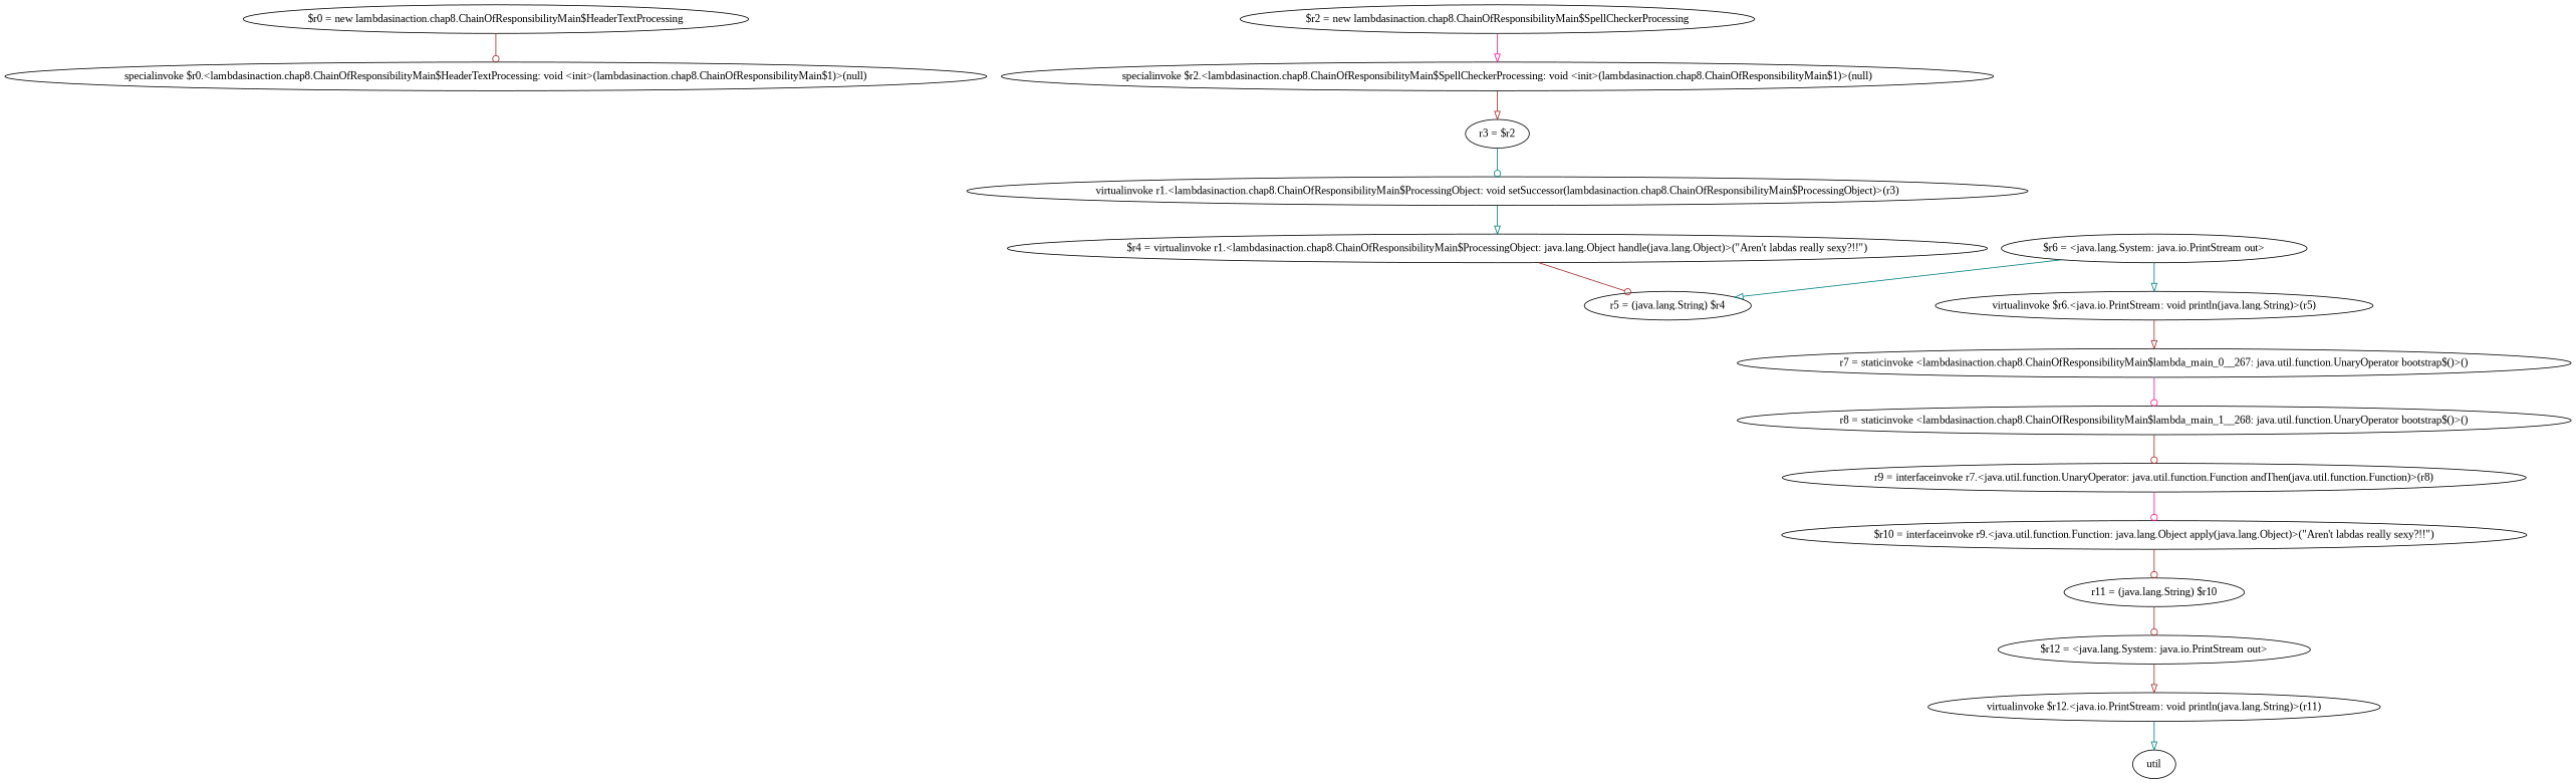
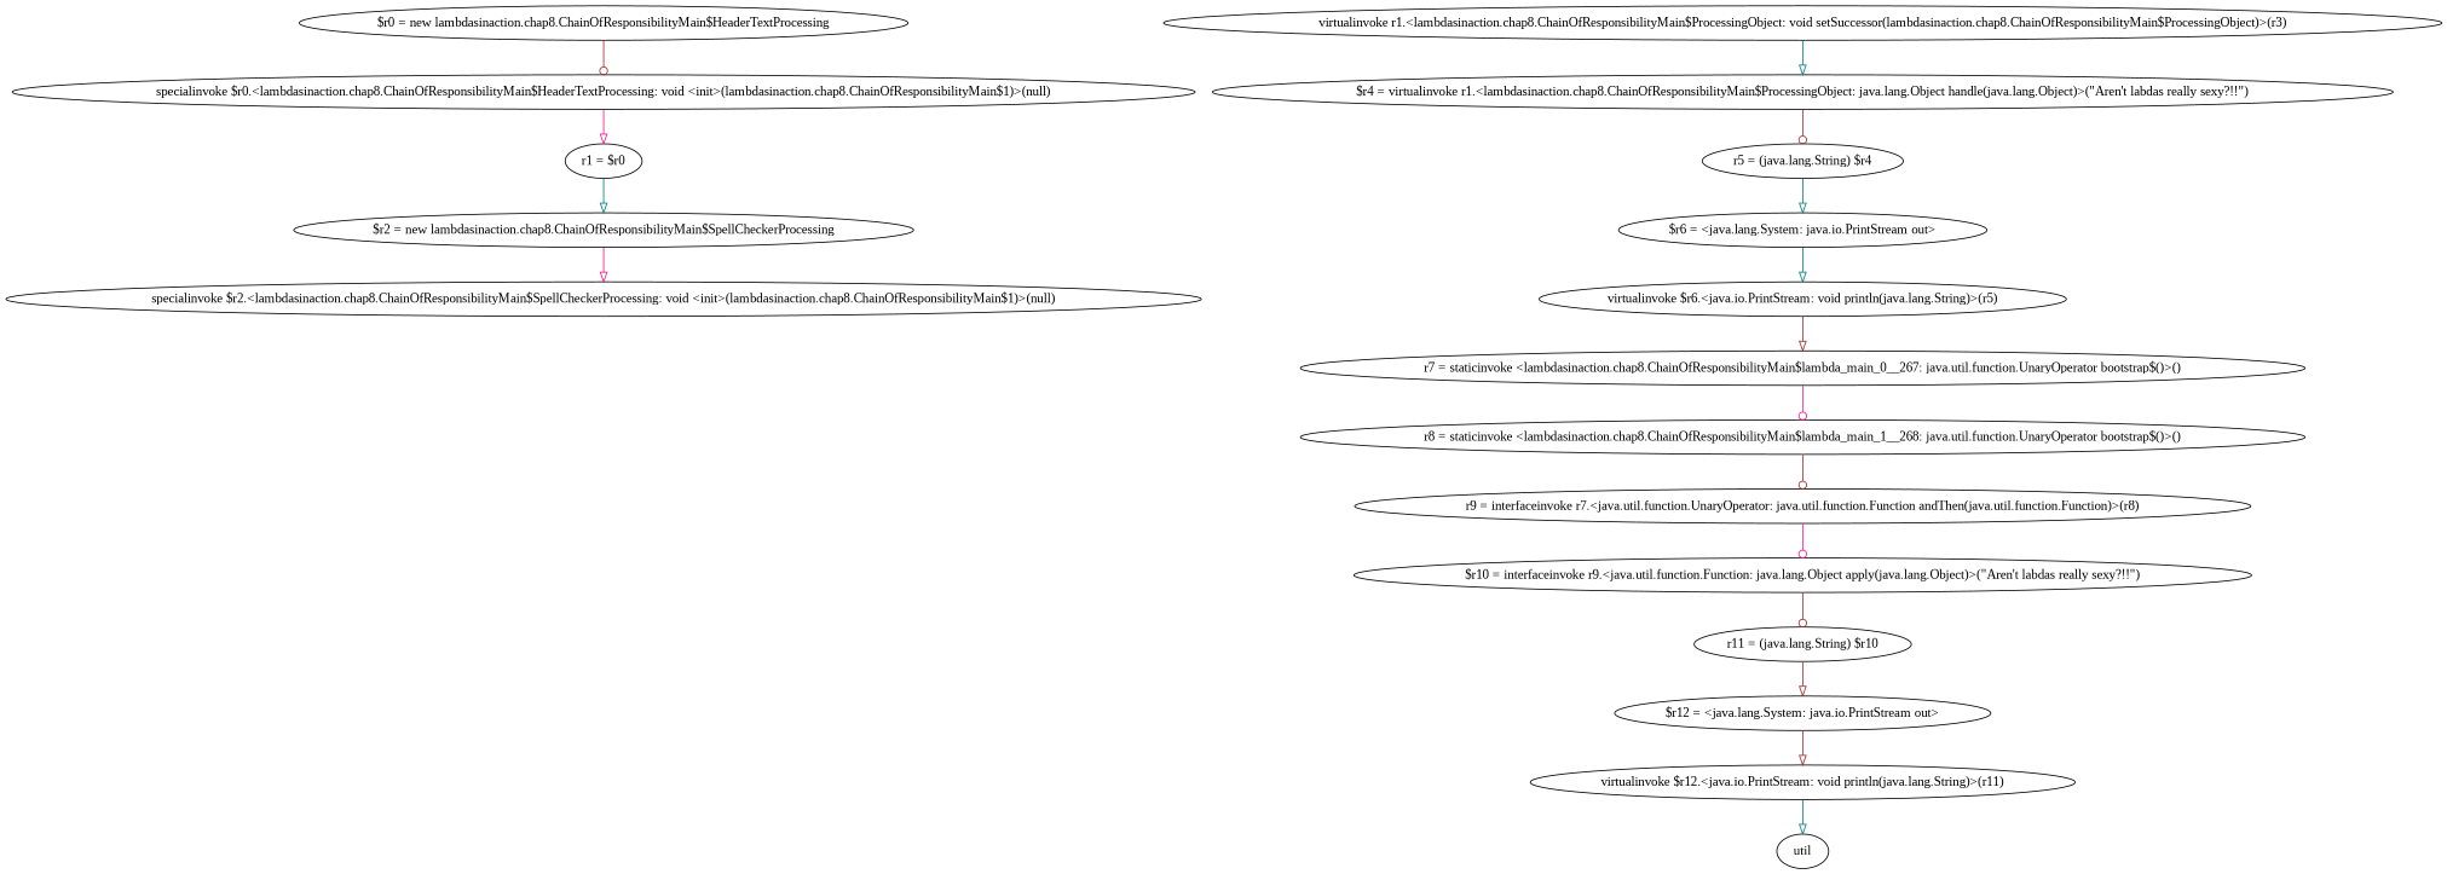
  digraph {
    fontname="Liberation Serif"
    node [fontname="Liberation Serif"]
    edge [arrowhead=onormal color=brown fontname="Liberation Serif"]
    "$r0 = new lambdasinaction.chap8.ChainOfResponsibilityMain$HeaderTextProcessing"
    "specialinvoke $r0.<lambdasinaction.chap8.ChainOfResponsibilityMain$HeaderTextProcessing: void <init>(lambdasinaction.chap8.ChainOfResponsibilityMain$1)>(null)"
+   "r1 = $r0"
    "$r2 = new lambdasinaction.chap8.ChainOfResponsibilityMain$SpellCheckerProcessing"
    "specialinvoke $r2.<lambdasinaction.chap8.ChainOfResponsibilityMain$SpellCheckerProcessing: void <init>(lambdasinaction.chap8.ChainOfResponsibilityMain$1)>(null)"
-   "r3 = $r2"
    "virtualinvoke r1.<lambdasinaction.chap8.ChainOfResponsibilityMain$ProcessingObject: void setSuccessor(lambdasinaction.chap8.ChainOfResponsibilityMain$ProcessingObject)>(r3)"
    "$r4 = virtualinvoke r1.<lambdasinaction.chap8.ChainOfResponsibilityMain$ProcessingObject: java.lang.Object handle(java.lang.Object)>(\"Aren\'t labdas really sexy?!!\")"
    "r5 = (java.lang.String) $r4"
    "$r6 = <java.lang.System: java.io.PrintStream out>"
    "virtualinvoke $r6.<java.io.PrintStream: void println(java.lang.String)>(r5)"
    "r7 = staticinvoke <lambdasinaction.chap8.ChainOfResponsibilityMain$lambda_main_0__267: java.util.function.UnaryOperator bootstrap$()>()"
    "r8 = staticinvoke <lambdasinaction.chap8.ChainOfResponsibilityMain$lambda_main_1__268: java.util.function.UnaryOperator bootstrap$()>()"
    "r9 = interfaceinvoke r7.<java.util.function.UnaryOperator: java.util.function.Function andThen(java.util.function.Function)>(r8)"
    "$r10 = interfaceinvoke r9.<java.util.function.Function: java.lang.Object apply(java.lang.Object)>(\"Aren\'t labdas really sexy?!!\")"
    "r11 = (java.lang.String) $r10"
    "$r12 = <java.lang.System: java.io.PrintStream out>"
    "virtualinvoke $r12.<java.io.PrintStream: void println(java.lang.String)>(r11)"
    n19 [label=util]
    "$r0 = new lambdasinaction.chap8.ChainOfResponsibilityMain$HeaderTextProcessing" -> "specialinvoke $r0.<lambdasinaction.chap8.ChainOfResponsibilityMain$HeaderTextProcessing: void <init>(lambdasinaction.chap8.ChainOfResponsibilityMain$1)>(null)" [arrowhead=odot]
+   "specialinvoke $r0.<lambdasinaction.chap8.ChainOfResponsibilityMain$HeaderTextProcessing: void <init>(lambdasinaction.chap8.ChainOfResponsibilityMain$1)>(null)" -> "r1 = $r0" [color=deeppink]
+   "r1 = $r0" -> "$r2 = new lambdasinaction.chap8.ChainOfResponsibilityMain$SpellCheckerProcessing" [color=teal]
    "$r2 = new lambdasinaction.chap8.ChainOfResponsibilityMain$SpellCheckerProcessing" -> "specialinvoke $r2.<lambdasinaction.chap8.ChainOfResponsibilityMain$SpellCheckerProcessing: void <init>(lambdasinaction.chap8.ChainOfResponsibilityMain$1)>(null)" [color=deeppink]
-   "specialinvoke $r2.<lambdasinaction.chap8.ChainOfResponsibilityMain$SpellCheckerProcessing: void <init>(lambdasinaction.chap8.ChainOfResponsibilityMain$1)>(null)" -> "r3 = $r2"
-   "r3 = $r2" -> "virtualinvoke r1.<lambdasinaction.chap8.ChainOfResponsibilityMain$ProcessingObject: void setSuccessor(lambdasinaction.chap8.ChainOfResponsibilityMain$ProcessingObject)>(r3)" [arrowhead=odot color=teal]
    "virtualinvoke r1.<lambdasinaction.chap8.ChainOfResponsibilityMain$ProcessingObject: void setSuccessor(lambdasinaction.chap8.ChainOfResponsibilityMain$ProcessingObject)>(r3)" -> "$r4 = virtualinvoke r1.<lambdasinaction.chap8.ChainOfResponsibilityMain$ProcessingObject: java.lang.Object handle(java.lang.Object)>(\"Aren\'t labdas really sexy?!!\")" [color=teal]
    "$r4 = virtualinvoke r1.<lambdasinaction.chap8.ChainOfResponsibilityMain$ProcessingObject: java.lang.Object handle(java.lang.Object)>(\"Aren\'t labdas really sexy?!!\")" -> "r5 = (java.lang.String) $r4" [arrowhead=odot]
-   "$r6 = <java.lang.System: java.io.PrintStream out>" -> "r5 = (java.lang.String) $r4" [color=teal]
+   "r5 = (java.lang.String) $r4" -> "$r6 = <java.lang.System: java.io.PrintStream out>" [color=teal]
    "$r6 = <java.lang.System: java.io.PrintStream out>" -> "virtualinvoke $r6.<java.io.PrintStream: void println(java.lang.String)>(r5)" [color=teal]
    "virtualinvoke $r6.<java.io.PrintStream: void println(java.lang.String)>(r5)" -> "r7 = staticinvoke <lambdasinaction.chap8.ChainOfResponsibilityMain$lambda_main_0__267: java.util.function.UnaryOperator bootstrap$()>()"
    "r7 = staticinvoke <lambdasinaction.chap8.ChainOfResponsibilityMain$lambda_main_0__267: java.util.function.UnaryOperator bootstrap$()>()" -> "r8 = staticinvoke <lambdasinaction.chap8.ChainOfResponsibilityMain$lambda_main_1__268: java.util.function.UnaryOperator bootstrap$()>()" [arrowhead=odot color=deeppink]
    "r8 = staticinvoke <lambdasinaction.chap8.ChainOfResponsibilityMain$lambda_main_1__268: java.util.function.UnaryOperator bootstrap$()>()" -> "r9 = interfaceinvoke r7.<java.util.function.UnaryOperator: java.util.function.Function andThen(java.util.function.Function)>(r8)" [arrowhead=odot]
    "r9 = interfaceinvoke r7.<java.util.function.UnaryOperator: java.util.function.Function andThen(java.util.function.Function)>(r8)" -> "$r10 = interfaceinvoke r9.<java.util.function.Function: java.lang.Object apply(java.lang.Object)>(\"Aren\'t labdas really sexy?!!\")" [arrowhead=odot color=deeppink]
    "$r10 = interfaceinvoke r9.<java.util.function.Function: java.lang.Object apply(java.lang.Object)>(\"Aren\'t labdas really sexy?!!\")" -> "r11 = (java.lang.String) $r10" [arrowhead=odot]
-   "r11 = (java.lang.String) $r10" -> "$r12 = <java.lang.System: java.io.PrintStream out>" [arrowhead=odot]
+   "r11 = (java.lang.String) $r10" -> "$r12 = <java.lang.System: java.io.PrintStream out>"
    "$r12 = <java.lang.System: java.io.PrintStream out>" -> "virtualinvoke $r12.<java.io.PrintStream: void println(java.lang.String)>(r11)"
    "virtualinvoke $r12.<java.io.PrintStream: void println(java.lang.String)>(r11)" -> n19 [color=teal]
  }
